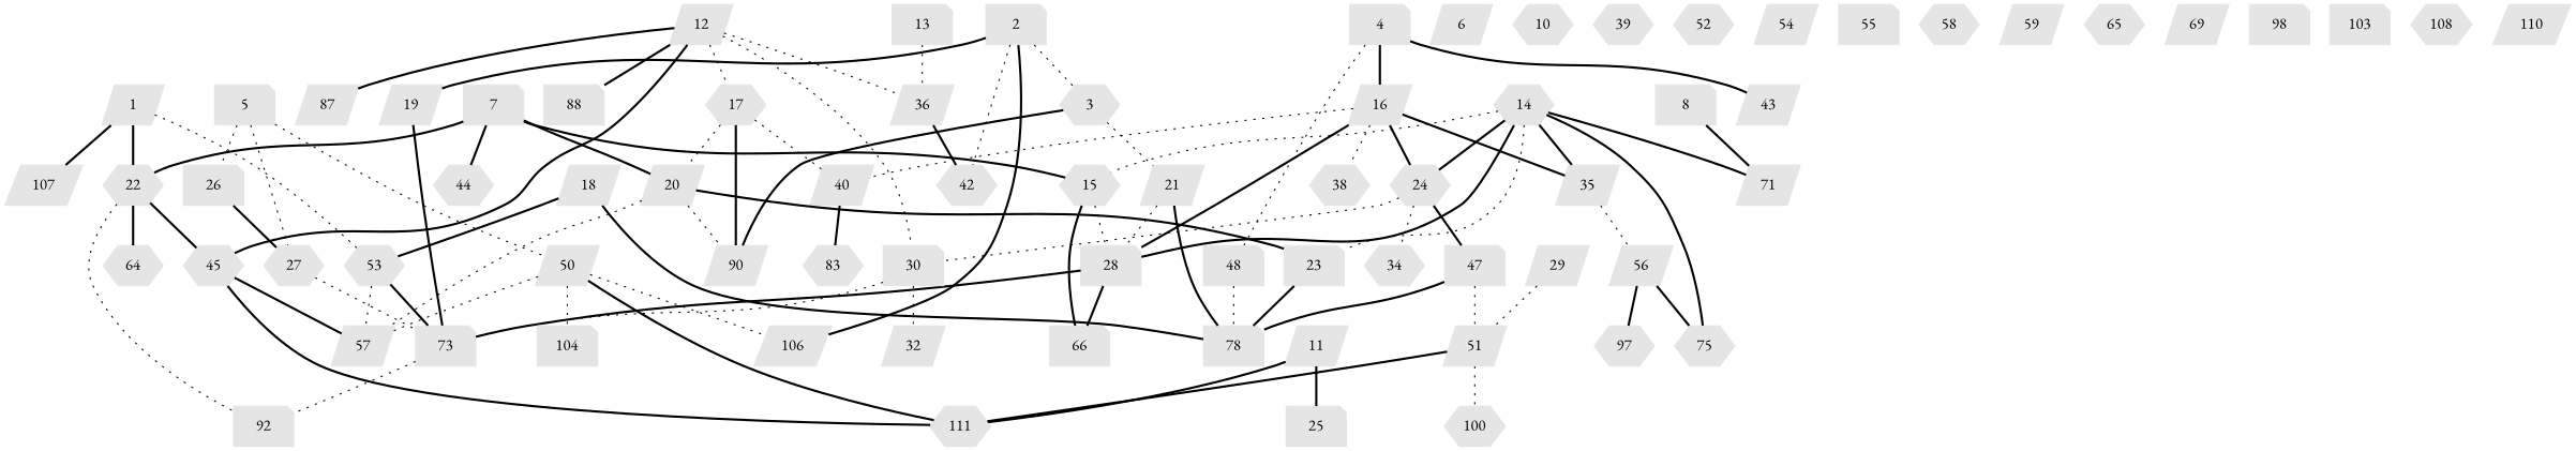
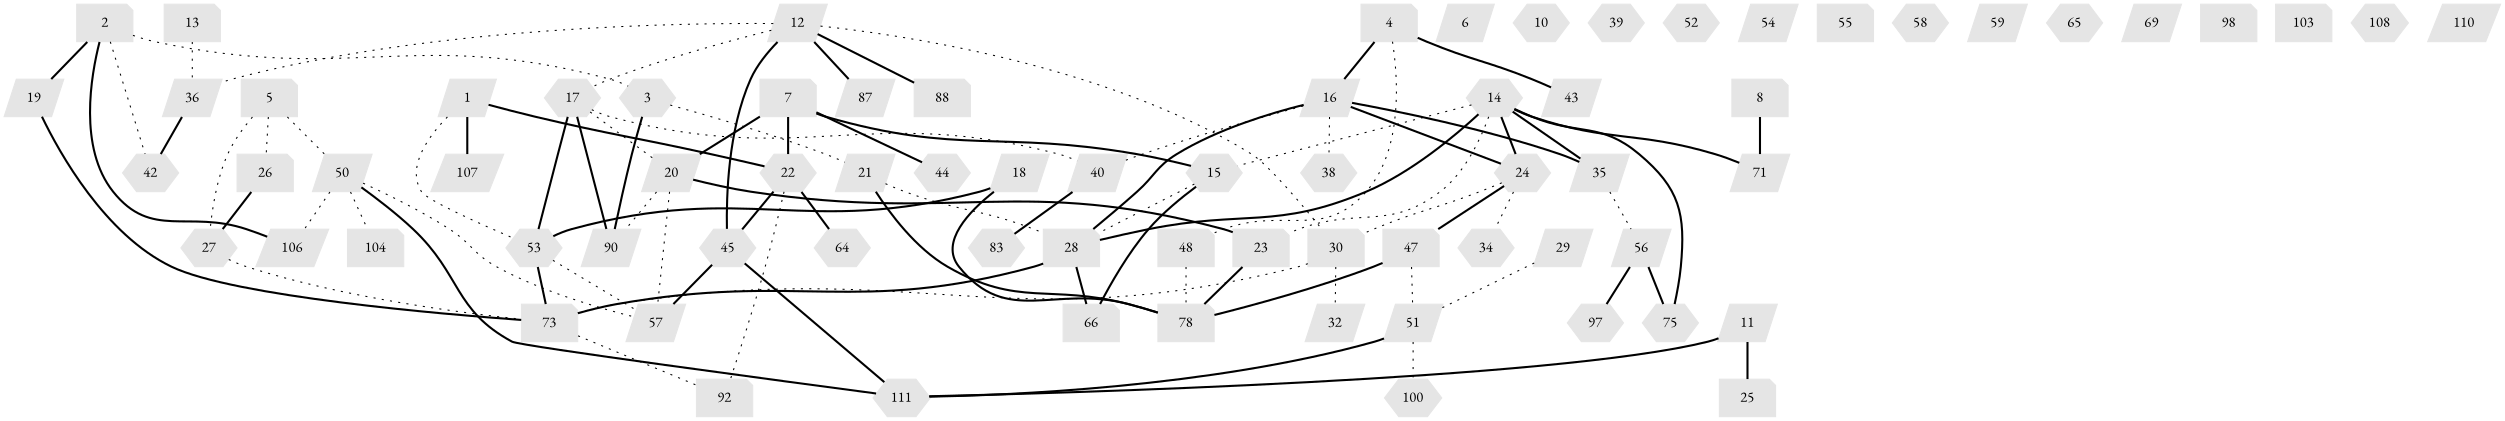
  graph {
    fontname="EB Garamond"
    node [color=gray90 fontname="EB Garamond" shape=parallelogram style=filled]
    edge [fontname="EB Garamond" style=bold]
    22 [shape=hexagon super="+33"]
    45 [shape=hexagon super="+99"]
    64 [shape=hexagon super="+114"]
    92 [shape=note]
    1
    53 [shape=hexagon super="+82"]
    107
    73 [shape=note super="+91"]
    57 [super="+68"]
    2 [shape=note super="+112"]
    3 [shape=hexagon super="+86"]
    19
    42 [shape=hexagon super="+79"]
    106
    21 [super="+72"]
    90
    28 [shape=note super="+31"]
    78 [shape=note super="+93"]
    4 [shape=note super="+9"]
    16 [super="+46"]
    43
    48 [shape=note super="+96"]
    24 [shape=hexagon super="+105"]
    35 [super="+41"]
    38 [shape=hexagon]
    40 [super="+101"]
    5 [shape=note super="+76"]
    26 [shape=note]
    27 [shape=hexagon super="+85"]
    50 [super="+102"]
    111 [shape=hexagon]
    104 [shape=note]
    6
    7 [shape=note super="+74"]
    15 [shape=hexagon super="+80"]
    20 [super="+67"]
    44 [shape=hexagon super="+89"]
    66 [shape=note]
    23 [shape=note super="+77"]
    71 [super="+84"]
    8 [shape=note]
    10 [shape=hexagon]
    11 [super="+94"]
    25 [shape=note super="+61"]
    12 [super="+95"]
    17 [shape=hexagon super="+60"]
    30 [shape=note super="+32"]
    36 [super="+49"]
    87
    88 [shape=note]
    n51 [label=32]
    13 [shape=note]
    14 [shape=hexagon super="+70"]
    75 [shape=hexagon super="+81"]
    34 [shape=hexagon]
    47 [shape=note]
    56
    83 [shape=hexagon]
    18 [super="+109"]
    51 [super="+63"]
    100 [shape=hexagon]
    29
    97 [shape=hexagon]
    39 [shape=hexagon]
    52 [shape=hexagon]
    54
    55 [shape=note super="+62"]
    58 [shape=hexagon]
    59
    65 [shape=hexagon]
    69
    98 [shape=note]
    103 [shape=note super="+115"]
    108 [shape=hexagon]
    110 [super="+113"]
    22 -- 45
    22 -- 64 [weight=2]
    22 -- 92 [style=dotted]
    45 -- 57
    45 -- 111
    1 -- 22
    1 -- 53 [style=dotted]
    1 -- 107
    53 -- 73
    53 -- 57 [style=dotted]
    73 -- 92 [style=dotted]
    2 -- 3 [style=dotted]
    2 -- 19
    2 -- 42 [style=dotted]
    2 -- 106
    3 -- 21 [style=dotted]
    3 -- 90
    19 -- 73
    21 -- 28 [style=dotted weight=2]
    21 -- 78
    28 -- 73
    28 -- 66
    4 -- 16
    4 -- 43
    4 -- 48 [style=dotted]
    16 -- 28
    16 -- 24 [weight=2]
    16 -- 35
    16 -- 38 [style=dotted]
    16 -- 40 [style=dotted]
    48 -- 78 [style=dotted weight=2]
    24 -- 30 [style=dotted]
    24 -- 34 [style=dotted]
    24 -- 47
    35 -- 56 [style=dotted]
    40 -- 83
    5 -- 26 [style=dotted]
    5 -- 27 [style=dotted]
    5 -- 50 [style=dotted]
    26 -- 27
    27 -- 73 [style=dotted]
    50 -- 57 [style=dotted]
    50 -- 106 [style=dotted]
    50 -- 111
    50 -- 104 [style=dotted]
    7 -- 22
    7 -- 15
    7 -- 20
    7 -- 44
    15 -- 28 [style=dotted]
    15 -- 66
    20 -- 57 [style=dotted]
    20 -- 90 [style=dotted]
    20 -- 23
    23 -- 78
    8 -- 71
    11 -- 111
    11 -- 25
    12 -- 45
    12 -- 17 [style=dotted]
    12 -- 30 [style=dotted]
    12 -- 36 [style=dotted]
    12 -- 87
    12 -- 88
+   17 -- 53
    17 -- 90 [weight=2]
    17 -- 40 [style=dotted]
    17 -- 20 [style=dotted]
    30 -- 73 [style=dotted]
    30 -- n51 [style=dotted]
    36 -- 42
    13 -- 36 [style=dotted]
    14 -- 28
    14 -- 24
    14 -- 35
    14 -- 15 [style=dotted]
    14 -- 23 [style=dotted]
    14 -- 71
    14 -- 75
    47 -- 78
    47 -- 51 [style=dotted]
    56 -- 75
    56 -- 97
    18 -- 53
    18 -- 78
    51 -- 111
    51 -- 100 [style=dotted]
    29 -- 51 [style=dotted]
  }
